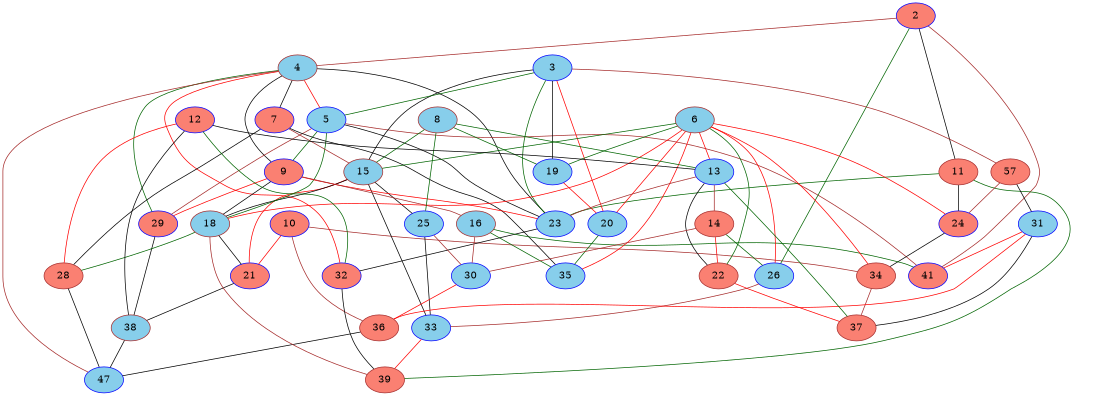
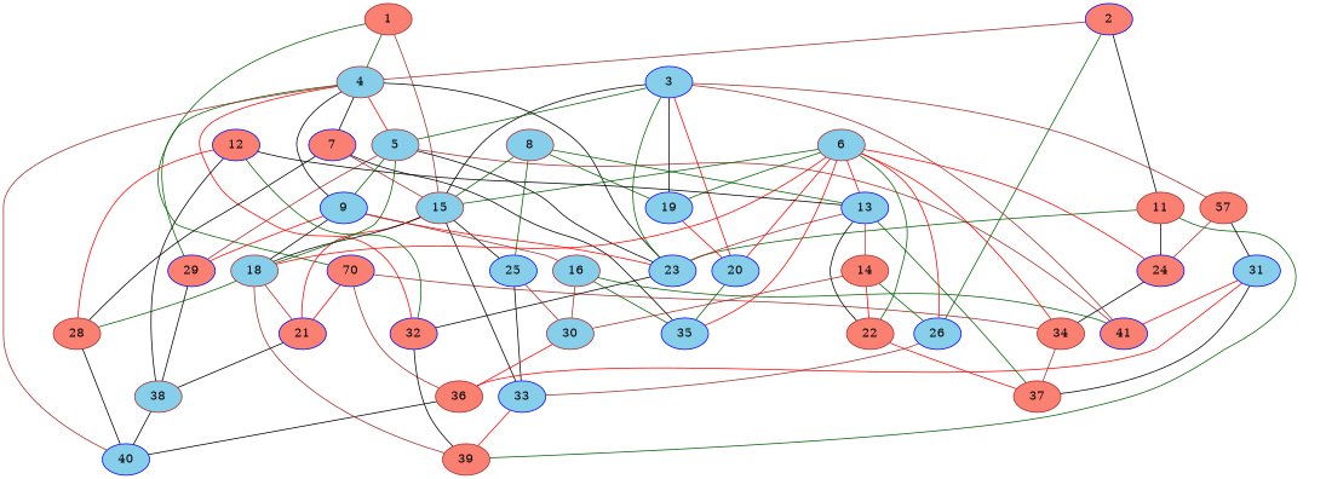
  graph {
    node [color=blue fillcolor=skyblue style=filled]
    edge [color=black weight=1.0]
+   1 [color=brown fillcolor=salmon]
    4 [color=brown]
-   10 [fillcolor=salmon]
+   10 [fillcolor=salmon label=70]
    15 [color=brown]
-   5
+   5 [color=brown]
    23
    7 [fillcolor=salmon]
-   9 [fillcolor=salmon]
+   9
    29 [fillcolor=salmon]
    32 [fillcolor=salmon]
-   40 [label=47]
+   40
    34 [color=brown fillcolor=salmon]
    21 [fillcolor=salmon]
    36 [color=brown fillcolor=salmon]
    18 [color=brown]
    25
    33
    2 [fillcolor=salmon]
    11 [color=brown fillcolor=salmon]
    26
    41 [fillcolor=salmon]
    24 [fillcolor=salmon]
    39 [color=brown fillcolor=salmon]
    3
    n25 [color=brown fillcolor=salmon label=57]
    19
    20
    31
    35
    28 [color=brown fillcolor=salmon]
    16 [color=brown]
    38 [color=brown]
    6 [color=brown]
    13
    22 [color=brown fillcolor=salmon]
    14 [color=brown fillcolor=salmon]
    37 [color=brown fillcolor=salmon]
    8 [color=brown]
-   30
+   30 [color=brown]
    12 [fillcolor=salmon]
+   1 -- 4 [color=darkgreen]
+   1 -- 10 [color=darkgreen]
+   1 -- 15 [color=brown weight=2.0]
    4 -- 5 [color=red]
    4 -- 23 [weight=2.0]
    4 -- 7
    4 -- 9
    4 -- 29 [color=darkgreen]
    4 -- 32 [color=red]
    4 -- 40 [color=brown]
    10 -- 34 [color=brown]
    10 -- 21 [color=red]
    10 -- 36 [color=brown]
    15 -- 21 [color=red]
    15 -- 18 [weight=3.0]
    15 -- 25
    15 -- 33
    5 -- 23
    5 -- 9 [color=darkgreen]
    5 -- 29 [color=brown]
    5 -- 18 [color=darkgreen weight=2.0]
    5 -- 41 [color=brown]
    23 -- 32
    7 -- 15 [color=brown]
    7 -- 35
    7 -- 28
    9 -- 23 [color=red]
    9 -- 29 [color=red]
    9 -- 18
    9 -- 16 [color=brown]
    29 -- 38
    32 -- 39
    34 -- 37 [color=brown]
    21 -- 38
    36 -- 40
-   18 -- 21
+   18 -- 21 [color=brown]
    18 -- 39 [color=brown]
    18 -- 28 [color=darkgreen]
    25 -- 33
    25 -- 30 [color=brown]
    33 -- 39 [color=red]
    2 -- 4 [color=brown]
    2 -- 11
    2 -- 26 [color=darkgreen]
-   2 -- 41 [color=brown]
+   3 -- 41 [color=brown]
    11 -- 23 [color=darkgreen]
    11 -- 24
    11 -- 39 [color=darkgreen]
    26 -- 33 [color=brown]
    24 -- 34
    3 -- 15
    3 -- 5 [color=darkgreen]
    3 -- 23 [color=darkgreen]
    3 -- n25 [color=brown]
    3 -- 19
    3 -- 20 [color=red]
    n25 -- 24 [color=brown]
    n25 -- 31
    19 -- 20 [color=red]
    20 -- 35 [color=darkgreen]
    31 -- 36 [color=red]
    31 -- 41 [color=red]
    31 -- 37
    28 -- 40
    16 -- 41 [color=darkgreen]
    16 -- 35 [color=darkgreen]
    16 -- 30 [color=brown]
    38 -- 40
    6 -- 15 [color=darkgreen]
    6 -- 34 [color=red]
    6 -- 18 [color=red]
    6 -- 26 [color=red]
    6 -- 24 [color=red]
    6 -- 19 [color=darkgreen]
    6 -- 20 [color=red]
    6 -- 35 [color=red]
    6 -- 13 [color=red]
    6 -- 22 [color=darkgreen]
    13 -- 23 [color=brown weight=2.0]
    13 -- 22
    13 -- 14 [color=brown]
    13 -- 37 [color=darkgreen]
    22 -- 37 [color=red]
    14 -- 26 [color=darkgreen]
    14 -- 22 [color=red]
    14 -- 30 [color=brown]
    8 -- 15 [color=darkgreen]
    8 -- 25 [color=darkgreen]
    8 -- 19 [color=darkgreen]
    8 -- 13 [color=darkgreen]
    30 -- 36 [color=red]
    12 -- 32 [color=darkgreen]
    12 -- 28 [color=red]
    12 -- 38
    12 -- 13
  }
